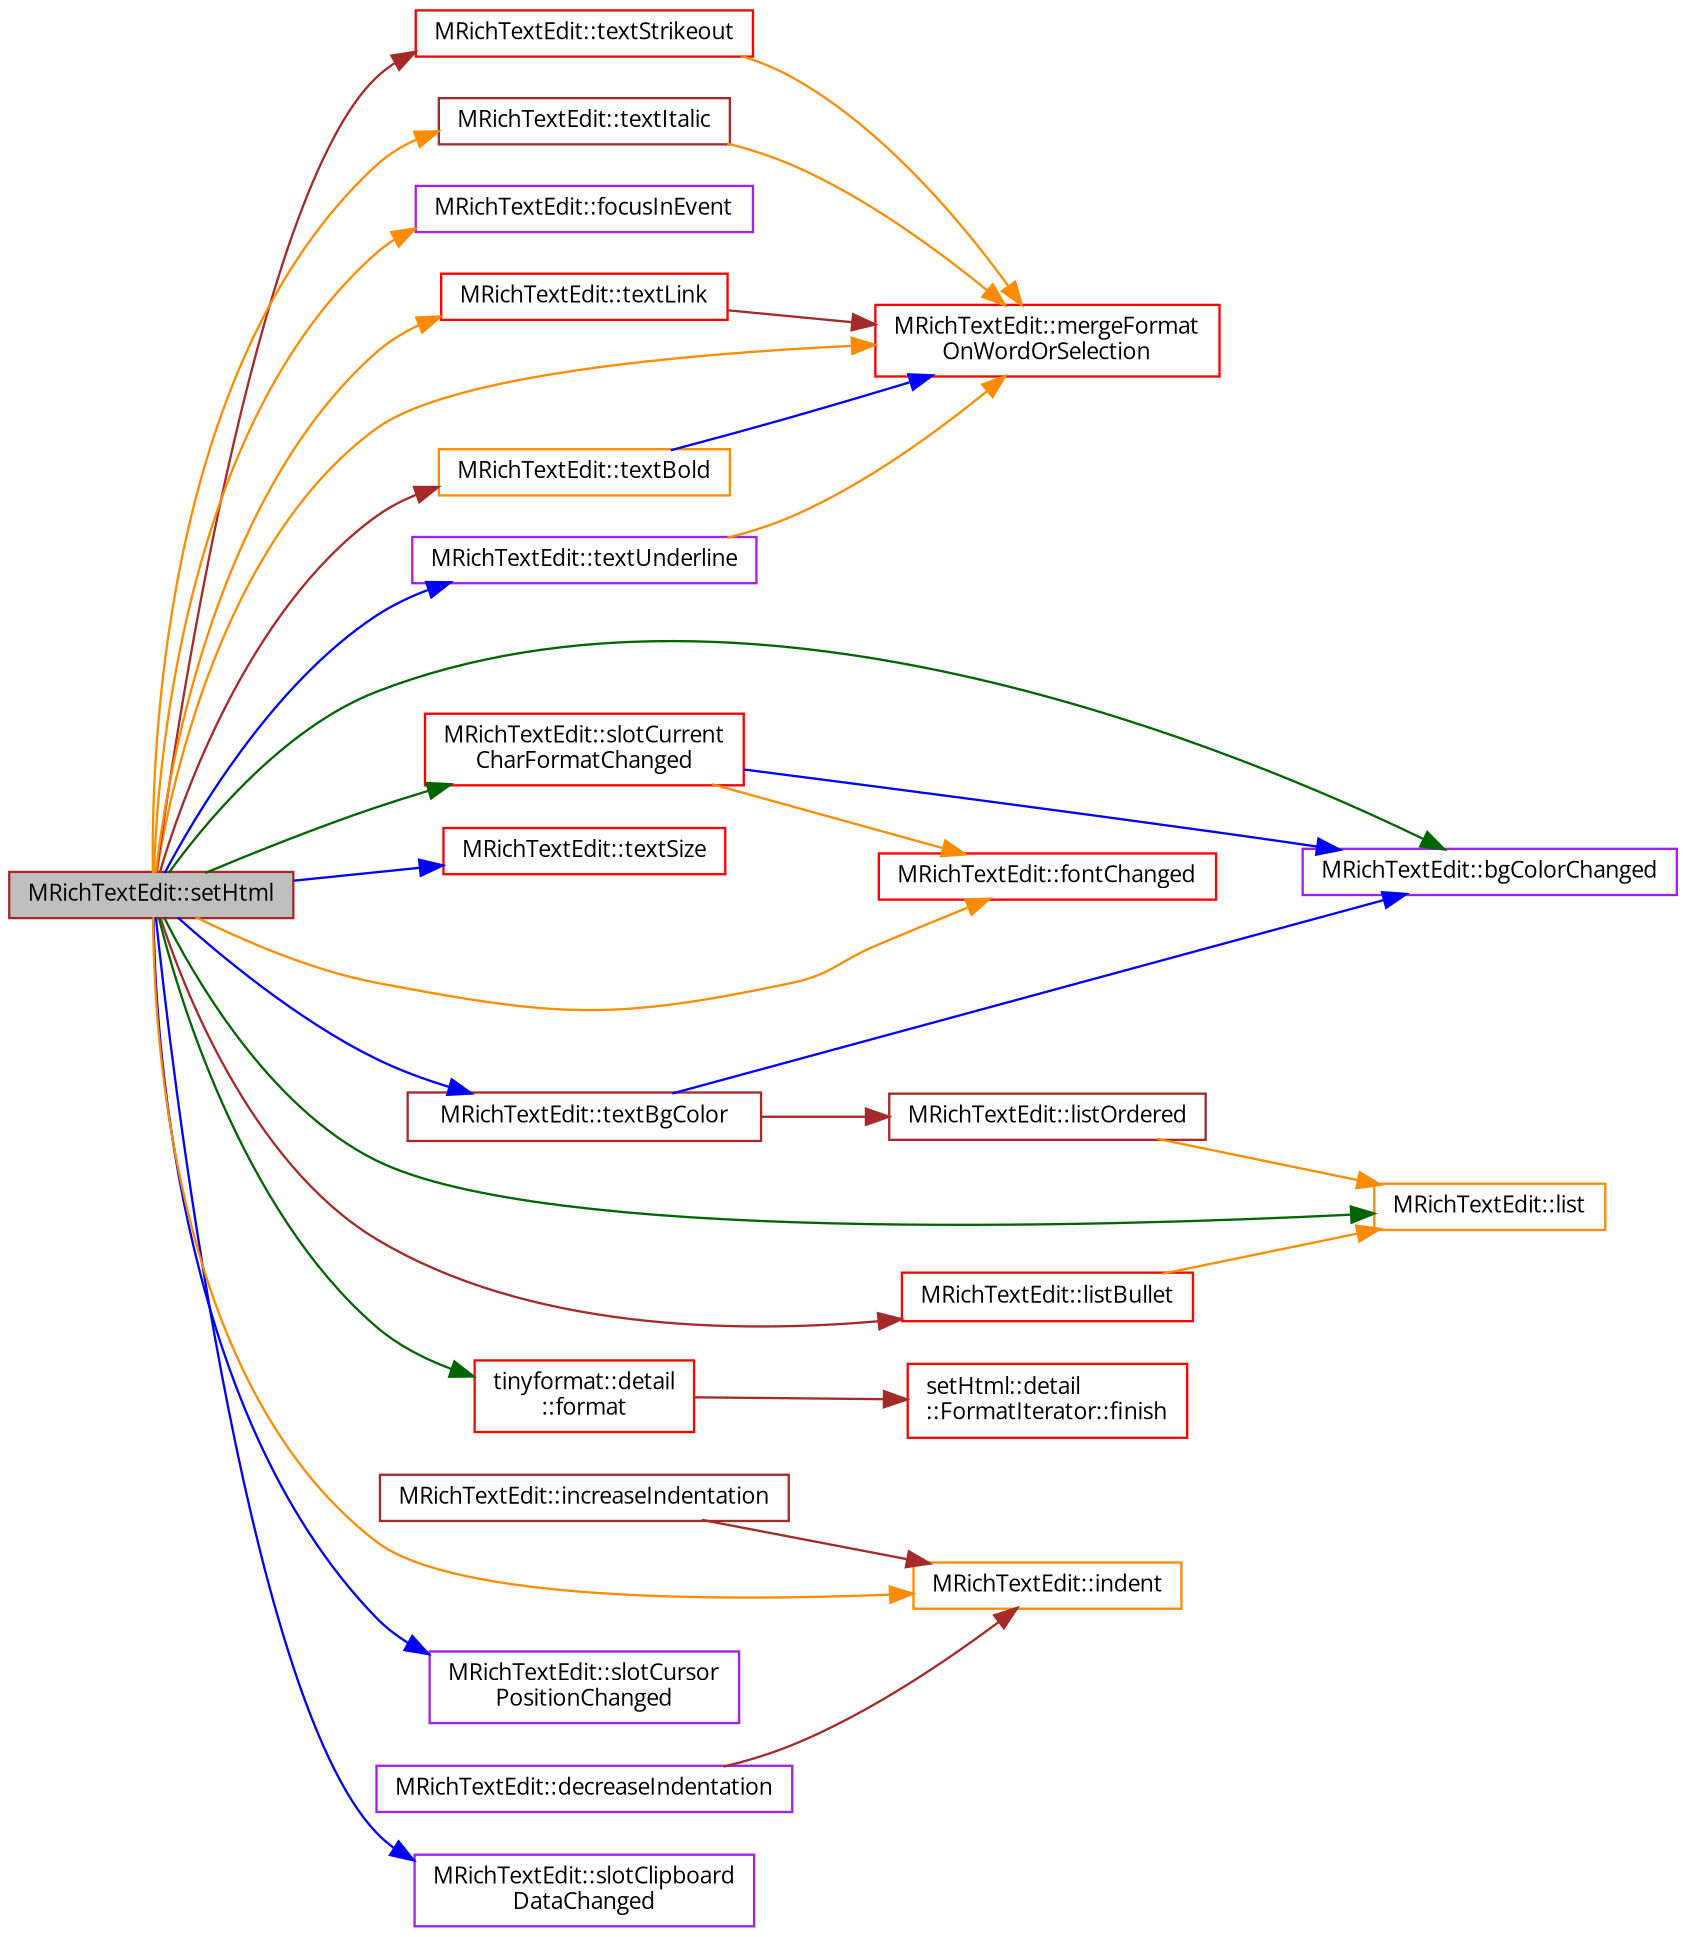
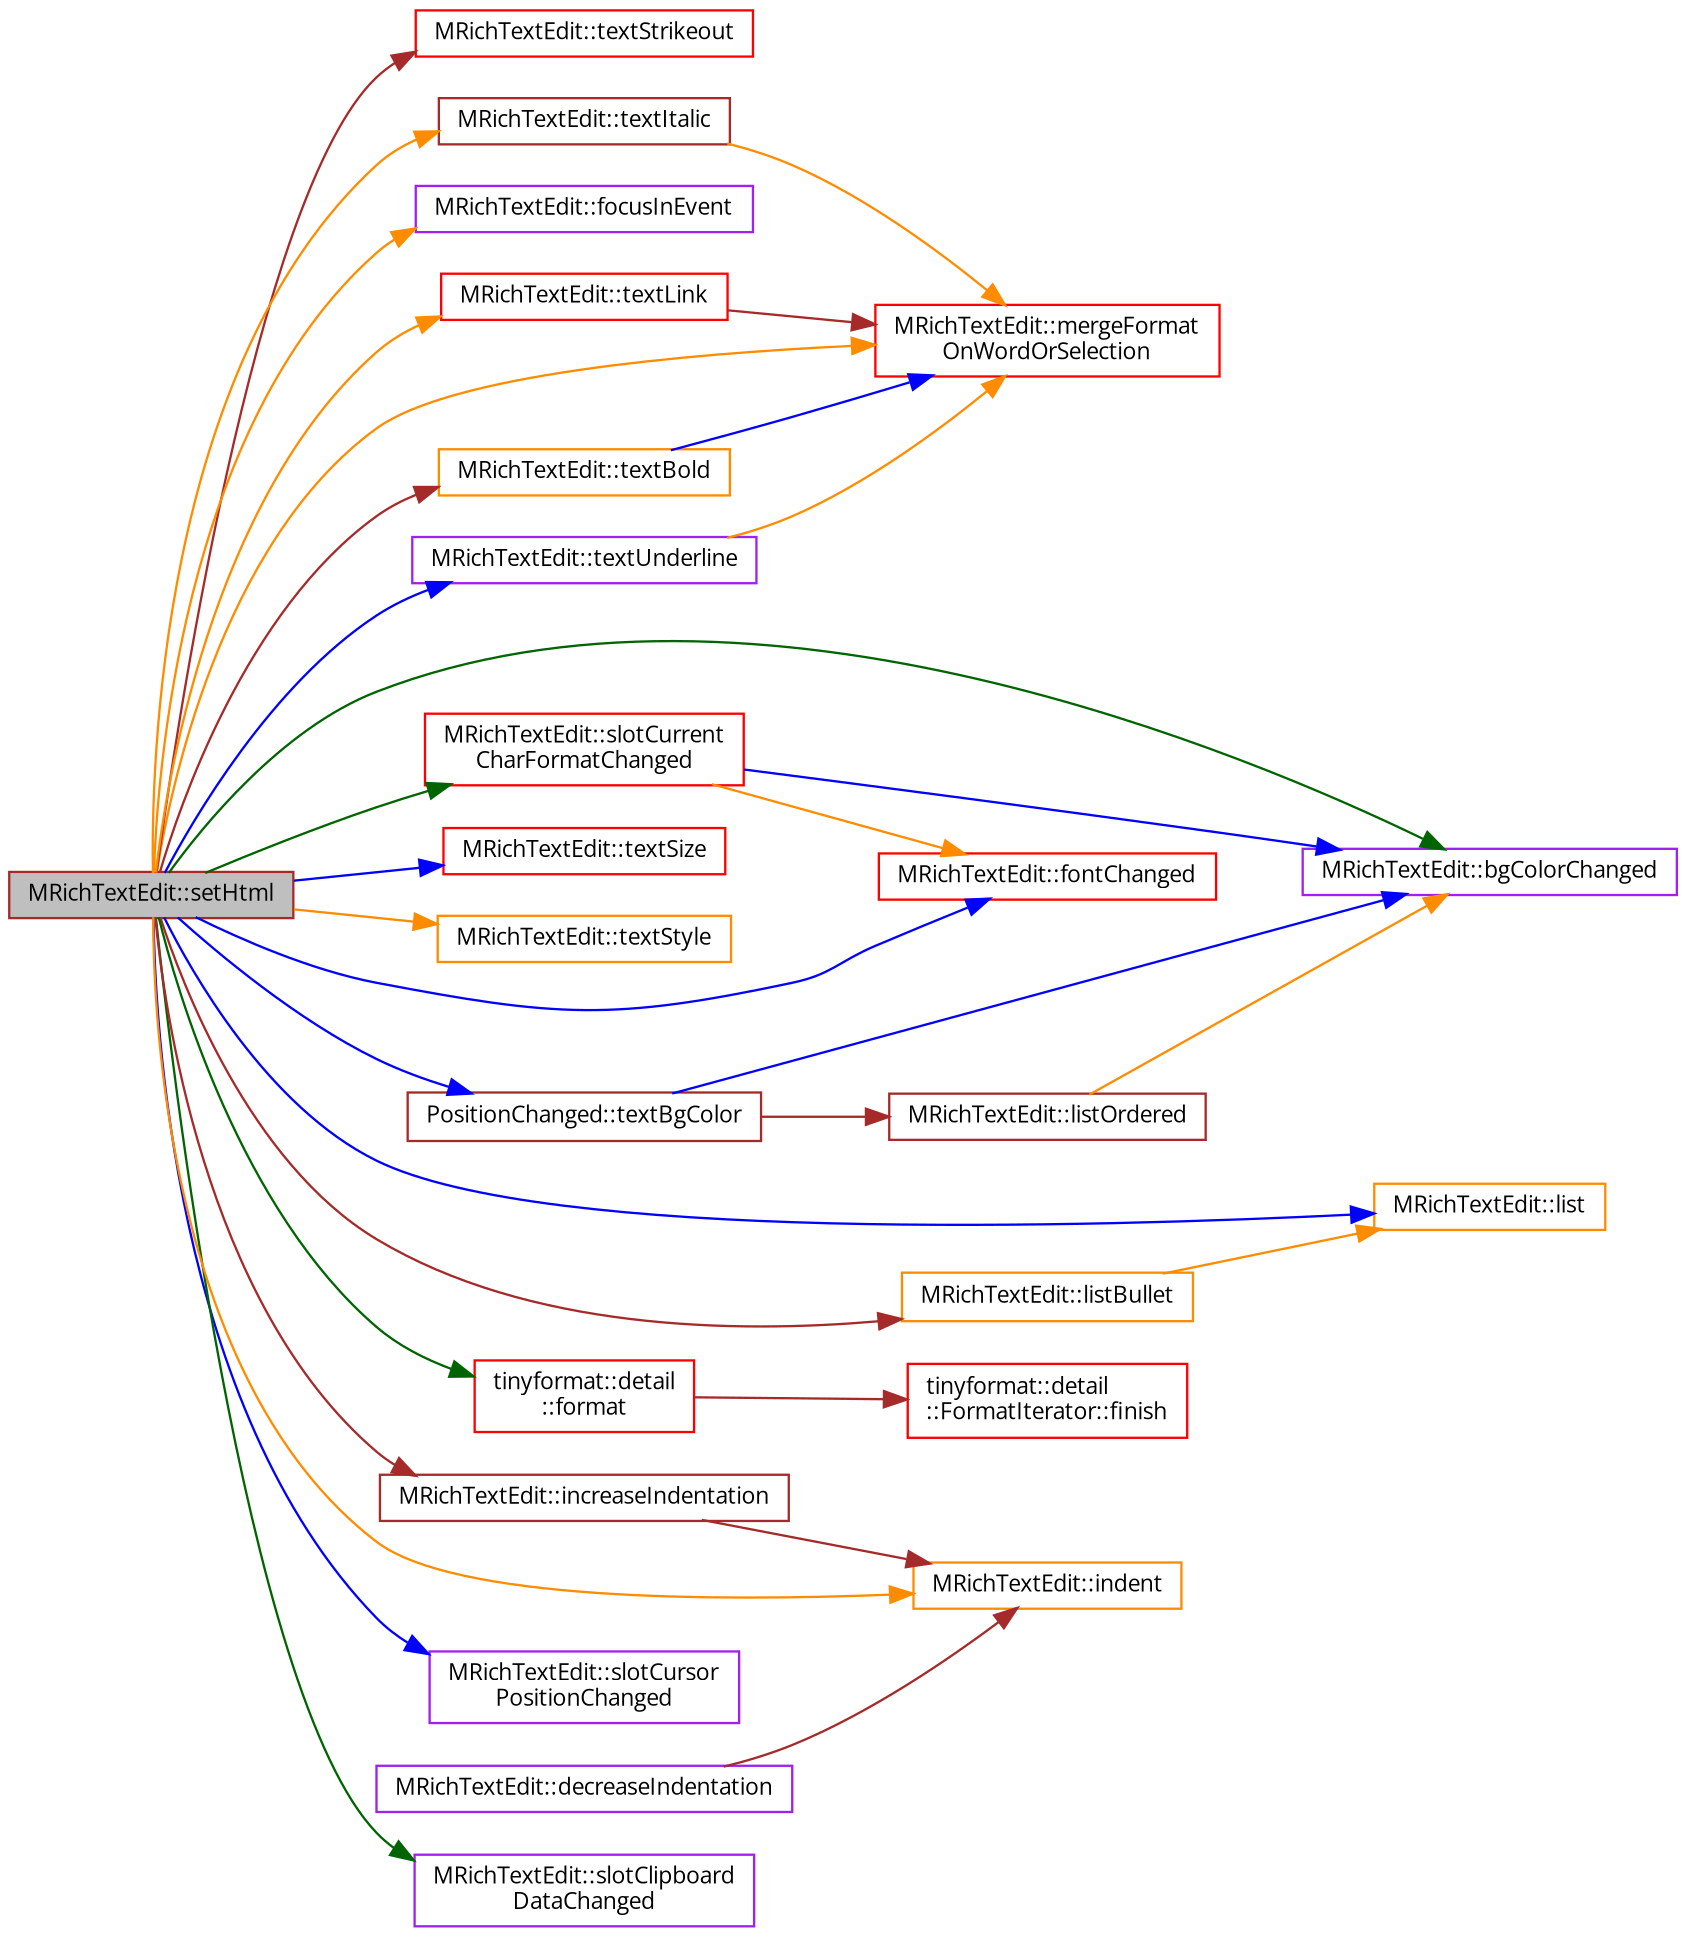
  digraph {
    fontname="Open Sans"
    rankdir=LR
    node [color=red fillcolor=white fontname="Open Sans" fontsize=10 shape=record style=filled]
    edge [color=darkorange fontname="Open Sans" fontsize=10 labelfontname=Helvetica labelfontsize=10 style=solid]
    n1 [color=brown fillcolor=grey75 fontcolor=black height=0.2 label="MRichTextEdit::setHtml" width=0.4]
    n2 [color=darkorange height=0.2 label="MRichTextEdit::textBold" width=0.4]
    n3 [height=0.2 label="MRichTextEdit::mergeFormat\lOnWordOrSelection" width=0.4]
    n4 [color=purple height=0.2 label="MRichTextEdit::textUnderline" width=0.4]
    n5 [height=0.2 label="MRichTextEdit::textStrikeout" width=0.4]
    n6 [color=brown height=0.2 label="MRichTextEdit::textItalic" width=0.4]
    n7 [height=0.2 label="MRichTextEdit::textSize" width=0.4]
    n8 [height=0.2 label="MRichTextEdit::textLink" width=0.4]
-   n10 [color=brown height=0.2 label="MRichTextEdit::textBgColor" width=0.4]
+   n9 [color=darkorange height=0.2 label="MRichTextEdit::textStyle" width=0.4]
+   n10 [color=brown height=0.2 label="PositionChanged::textBgColor" width=0.4]
    n11 [color=purple height=0.2 label="MRichTextEdit::bgColorChanged" width=0.4]
-   n12 [height=0.2 label="MRichTextEdit::listBullet" width=0.4]
+   n12 [color=darkorange height=0.2 label="MRichTextEdit::listBullet" width=0.4]
    n13 [color=darkorange height=0.2 label="MRichTextEdit::list" width=0.4]
    n14 [height=0.2 label="MRichTextEdit::slotCurrent\lCharFormatChanged" width=0.4]
    n15 [height=0.2 label="MRichTextEdit::fontChanged" width=0.4]
    n16 [height=0.2 label="tinyformat::detail\l::format" width=0.4]
    n17 [color=purple height=0.2 label="MRichTextEdit::slotCursor\lPositionChanged" width=0.4]
    n18 [color=purple height=0.2 label="MRichTextEdit::slotClipboard\lDataChanged" width=0.4]
    n19 [color=brown height=0.2 label="MRichTextEdit::increaseIndentation" width=0.4]
    n20 [color=darkorange height=0.2 label="MRichTextEdit::indent" width=0.4]
    n21 [color=purple height=0.2 label="MRichTextEdit::focusInEvent" width=0.4]
    n22 [color=brown height=0.2 label="MRichTextEdit::listOrdered" width=0.4]
-   n23 [height=0.2 label="setHtml::detail\l::FormatIterator::finish" width=0.4]
+   n23 [height=0.2 label="tinyformat::detail\l::FormatIterator::finish" width=0.4]
    n24 [color=purple height=0.2 label="MRichTextEdit::decreaseIndentation" width=0.4]
    n1 -> n2 [color=brown]
    n1 -> n3
    n1 -> n4 [color=blue]
    n1 -> n5 [color=brown]
    n1 -> n6
    n1 -> n7 [color=blue]
    n1 -> n8
+   n1 -> n9
    n1 -> n10 [color=blue]
    n1 -> n11 [color=darkgreen]
    n1 -> n12 [color=brown]
-   n1 -> n13 [color=darkgreen]
+   n1 -> n13 [color=blue]
    n1 -> n14 [color=darkgreen]
-   n1 -> n15
+   n1 -> n15 [color=blue]
    n1 -> n16 [color=darkgreen]
    n1 -> n17 [color=blue]
-   n1 -> n18 [color=blue]
+   n1 -> n18 [color=darkgreen]
+   n1 -> n19 [color=brown]
    n1 -> n20
    n1 -> n21
    n2 -> n3 [color=blue]
    n4 -> n3
-   n5 -> n3
    n6 -> n3
    n8 -> n3 [color=brown]
    n10 -> n11 [color=blue]
    n10 -> n22 [color=brown]
    n12 -> n13
    n14 -> n11 [color=blue]
    n14 -> n15
    n16 -> n23 [color=brown]
    n19 -> n20 [color=brown]
-   n22 -> n13
+   n22 -> n11
    n24 -> n20 [color=brown]
  }
